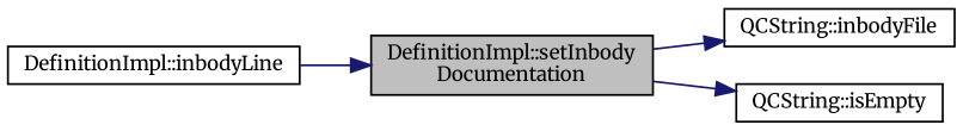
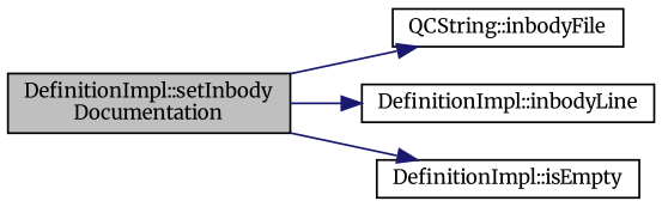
  digraph {
    fontname=Merriweather
    rankdir=LR
    node [color=black fillcolor=white fontname=Merriweather fontsize=10 shape=record style=filled]
    edge [color=midnightblue fontname=Merriweather fontsize=10 labelfontname=Helvetica labelfontsize=10 style=solid]
    n1 [fillcolor=grey75 fontcolor=black height=0.2 label="DefinitionImpl::setInbody\lDocumentation" width=0.4]
    n2 [height=0.2 label="QCString::inbodyFile" width=0.4]
    n3 [height=0.2 label="DefinitionImpl::inbodyLine" width=0.4]
-   n4 [height=0.2 label="QCString::isEmpty" width=0.4]
+   n4 [height=0.2 label="DefinitionImpl::isEmpty" width=0.4]
    n1 -> n2
-   n3 -> n1
+   n1 -> n3
    n1 -> n4
  }
